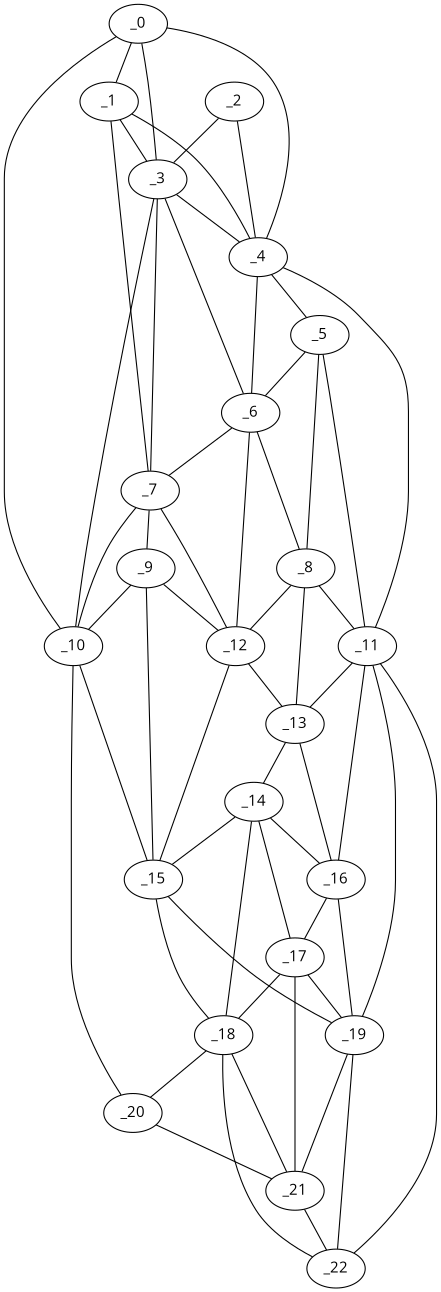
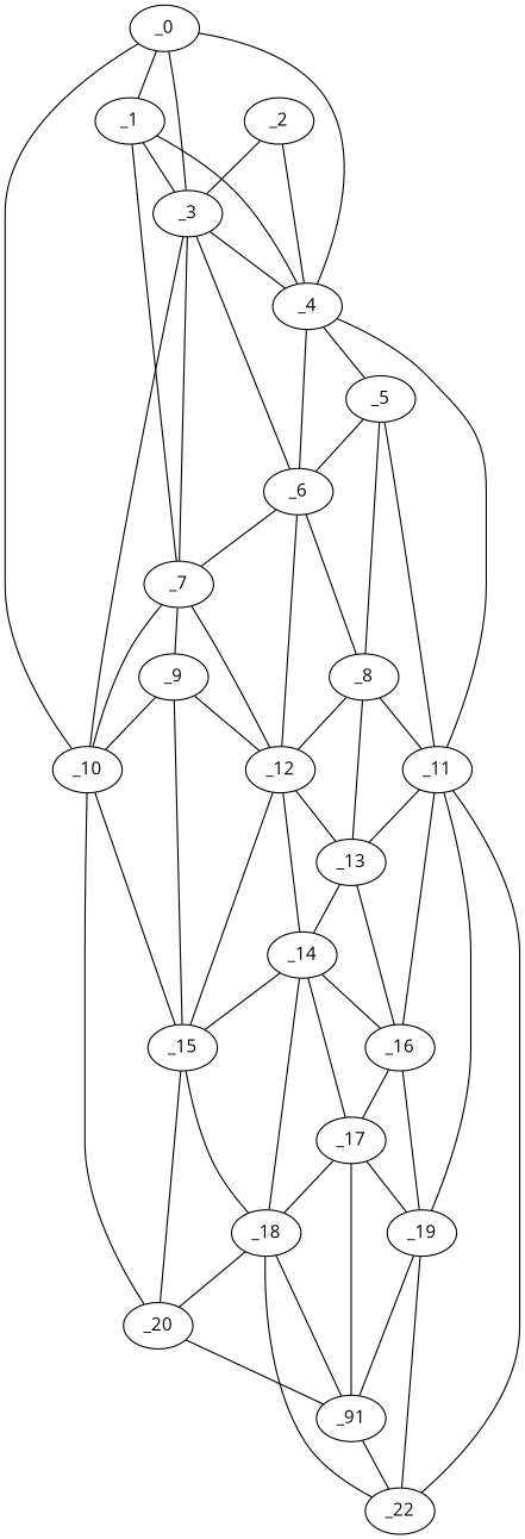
  graph {
    fontname="Open Sans"
    node [fontname="Open Sans" x=63 y=62]
    edge [fontname="Open Sans" valence=2]
    _0 [x=21 y=67]
    _1 [x=42 y=54]
    _3 [x=49]
    _4 [x=53 y=46]
    _10 [x=74 y=84]
    _7 [y=63]
    _6 [y=53]
    _5 [x=60 y=44]
    _11 [x=77 y=35]
    _15 [x=94 y=81]
    _20 [x=110 y=82]
    _2 [x=45 y=53]
    _8 [x=72 y=40]
    _12 [x=83 y=63]
    _9 [x=72 y=71]
    _13 [x=87 y=41]
    _16 [x=95 y=42]
    _19 [x=102 y=42]
    _22 [x=124 y=38]
    _18 [x=101 y=73]
-   _21 [x=115 y=52]
+   _21 [x=115 y=52 label=_91]
    _14 [x=92 y=61]
    _17 [x=97]
    _0 -- _1
    _0 -- _3
    _0 -- _4 [valence=1]
    _0 -- _10 [valence=1]
    _1 -- _3
    _1 -- _4
    _1 -- _7
    _3 -- _4
    _3 -- _10
    _3 -- _7
    _3 -- _6
    _4 -- _6
    _4 -- _5
    _4 -- _11 [valence=1]
    _10 -- _15
    _10 -- _20 [valence=1]
    _7 -- _10 [valence=1]
    _7 -- _12 [valence=1]
    _7 -- _9
    _6 -- _7 [valence=1]
    _6 -- _8 [valence=1]
    _6 -- _12
    _5 -- _6
    _5 -- _11
    _5 -- _8
    _11 -- _13
    _11 -- _16
    _11 -- _19
    _11 -- _22 [valence=1]
-   _15 -- _19
+   _15 -- _20
    _15 -- _18
    _20 -- _21
    _2 -- _3 [valence=1]
    _2 -- _4
    _8 -- _11
    _8 -- _12
    _8 -- _13
    _12 -- _15
    _12 -- _13
+   _12 -- _14
    _9 -- _10
    _9 -- _15
    _9 -- _12
    _13 -- _16
    _13 -- _14 [valence=1]
    _16 -- _19 [valence=1]
    _16 -- _17
    _19 -- _22 [valence=1]
    _19 -- _21
    _18 -- _20 [valence=1]
    _18 -- _22 [valence=1]
    _18 -- _21
    _21 -- _22
    _14 -- _15
    _14 -- _16
    _14 -- _18
    _14 -- _17 [valence=1]
    _17 -- _19 [valence=1]
    _17 -- _18
    _17 -- _21 [valence=1]
  }
